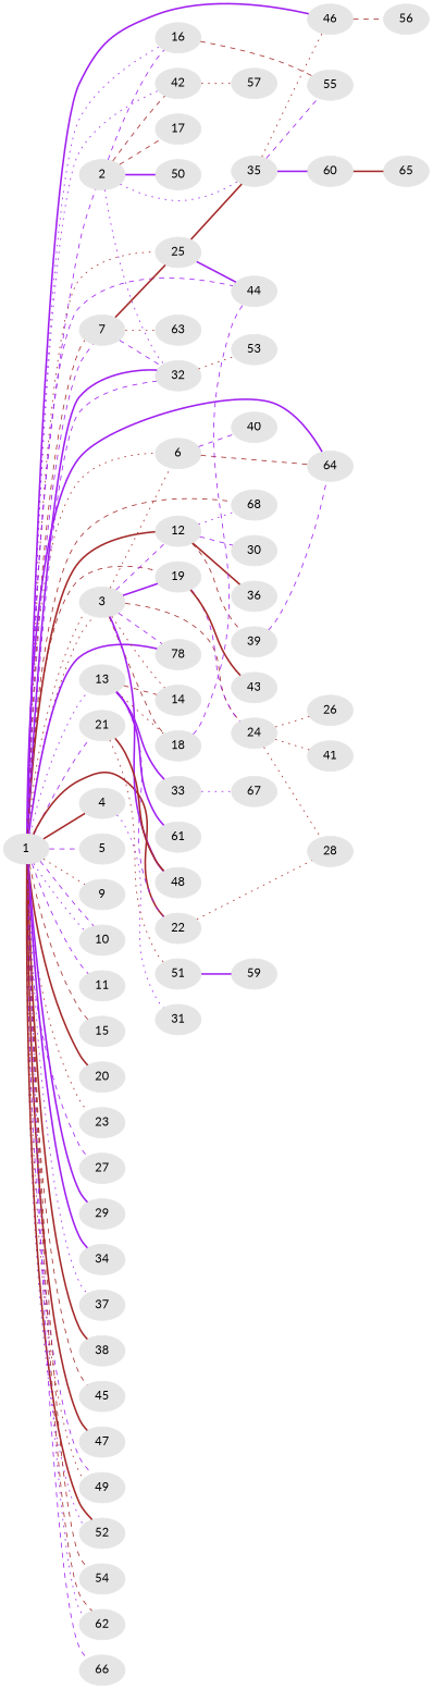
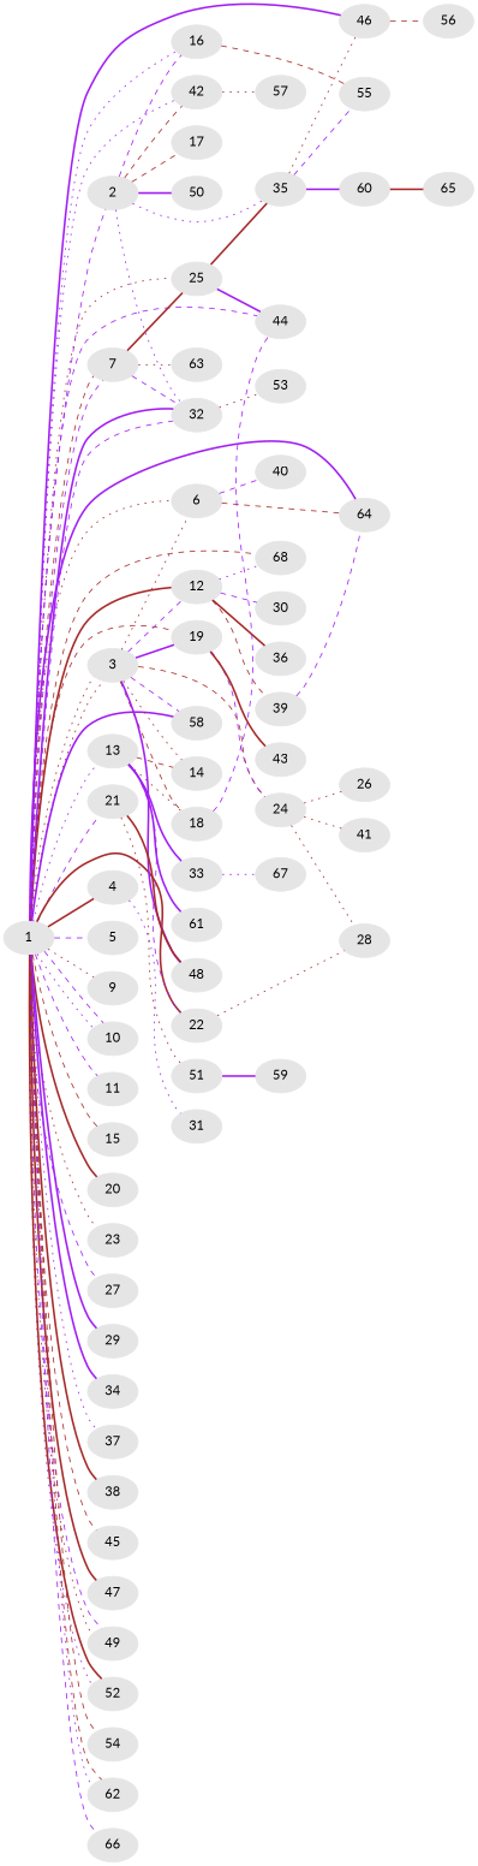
  graph {
    fontname=Lato
    rankdir=LR
    node [color=gray90 fontname=Lato style=filled]
    edge [color=purple fontname=Lato style=dashed]
    1
    2
    3
    4
    5
    6
    7
    9
    10
    11
    12
    13
    15
    16
    19
    20
    21
    22
    23
    25
    27
    29
    32
    34
    37
    38
    42
    44
    45
    46
    47
    49
    52
    54
-   58 [label=78]
+   58
    62
    64
    66
    68
    17
    35
    50
    14
    18
    24
    48
    31
    40
    63
    30
    36
    39
    33
    61
    55
    43
    51
    28
    53
    57
    56
    60
    26
    41
    67
    59
    65
    1 -- 2
    1 -- 3 [color=brown style=dotted]
    1 -- 3 [color=brown style=dotted]
    1 -- 4 [color=brown style=bold]
    1 -- 5
    1 -- 6 [color=brown style=dotted]
    1 -- 7
    1 -- 7 [color=brown]
    1 -- 9 [color=brown style=dotted]
    1 -- 10 [style=dotted]
    1 -- 10
    1 -- 11
    1 -- 12 [color=brown style=bold]
    1 -- 13 [style=dotted]
    1 -- 15 [color=brown]
    1 -- 16 [style=dotted]
    1 -- 19 [color=brown]
    1 -- 20 [color=brown style=bold]
    1 -- 21
    1 -- 22 [color=brown style=bold]
    1 -- 23 [color=brown style=dotted]
    1 -- 25 [color=brown style=dotted]
    1 -- 27
    1 -- 29 [style=bold]
    1 -- 32
    1 -- 32 [style=bold]
    1 -- 34 [style=bold]
    1 -- 37 [style=dotted]
    1 -- 38 [color=brown style=bold]
    1 -- 42 [style=dotted]
    1 -- 44
    1 -- 45 [color=brown]
    1 -- 46 [style=bold]
    1 -- 47 [color=brown style=bold]
    1 -- 49 [color=brown style=dotted]
    1 -- 49
    1 -- 52 [style=dotted]
    1 -- 52 [color=brown style=bold]
    1 -- 54 [color=brown]
    1 -- 58 [style=bold]
    1 -- 62 [style=dotted]
    1 -- 62 [color=brown]
    1 -- 64 [style=bold]
    1 -- 66
    1 -- 68 [color=brown]
    2 -- 16
    2 -- 32 [style=dotted]
    2 -- 42 [color=brown]
    2 -- 17 [color=brown]
    2 -- 35 [style=dotted]
    2 -- 50 [style=bold]
    3 -- 6 [color=brown style=dotted]
    3 -- 12
    3 -- 19 [style=bold]
    3 -- 58
    3 -- 14 [color=brown style=dotted]
    3 -- 18 [color=brown]
    3 -- 24 [color=brown]
    3 -- 48 [style=bold]
    4 -- 31 [style=dotted]
    6 -- 64 [color=brown]
    6 -- 40
    7 -- 25 [color=brown style=bold]
    7 -- 32
    7 -- 63 [color=brown style=dotted]
    12 -- 68 [style=dotted]
    12 -- 30
    12 -- 36 [color=brown style=bold]
    12 -- 39 [color=brown]
    13 -- 22
    13 -- 14 [color=brown]
    13 -- 18 [color=brown style=dotted]
    13 -- 33 [style=bold]
    13 -- 61 [style=bold]
    16 -- 55 [color=brown]
    19 -- 24
    19 -- 43 [color=brown style=bold]
    21 -- 48 [color=brown style=bold]
    21 -- 51 [color=brown style=dotted]
    22 -- 28 [color=brown style=dotted]
    25 -- 44 [style=bold]
    25 -- 35 [color=brown style=bold]
    32 -- 53 [color=brown style=dotted]
    42 -- 57 [color=brown style=dotted]
    46 -- 56 [color=brown]
    35 -- 46 [color=brown style=dotted]
    35 -- 55
    35 -- 60 [style=bold]
    18 -- 44
    24 -- 28 [color=brown style=dotted]
    24 -- 26 [color=brown style=dotted]
    24 -- 41 [color=brown style=dotted]
    39 -- 64
    33 -- 67 [style=dotted]
    51 -- 59 [style=bold]
    60 -- 65 [color=brown style=bold]
  }
